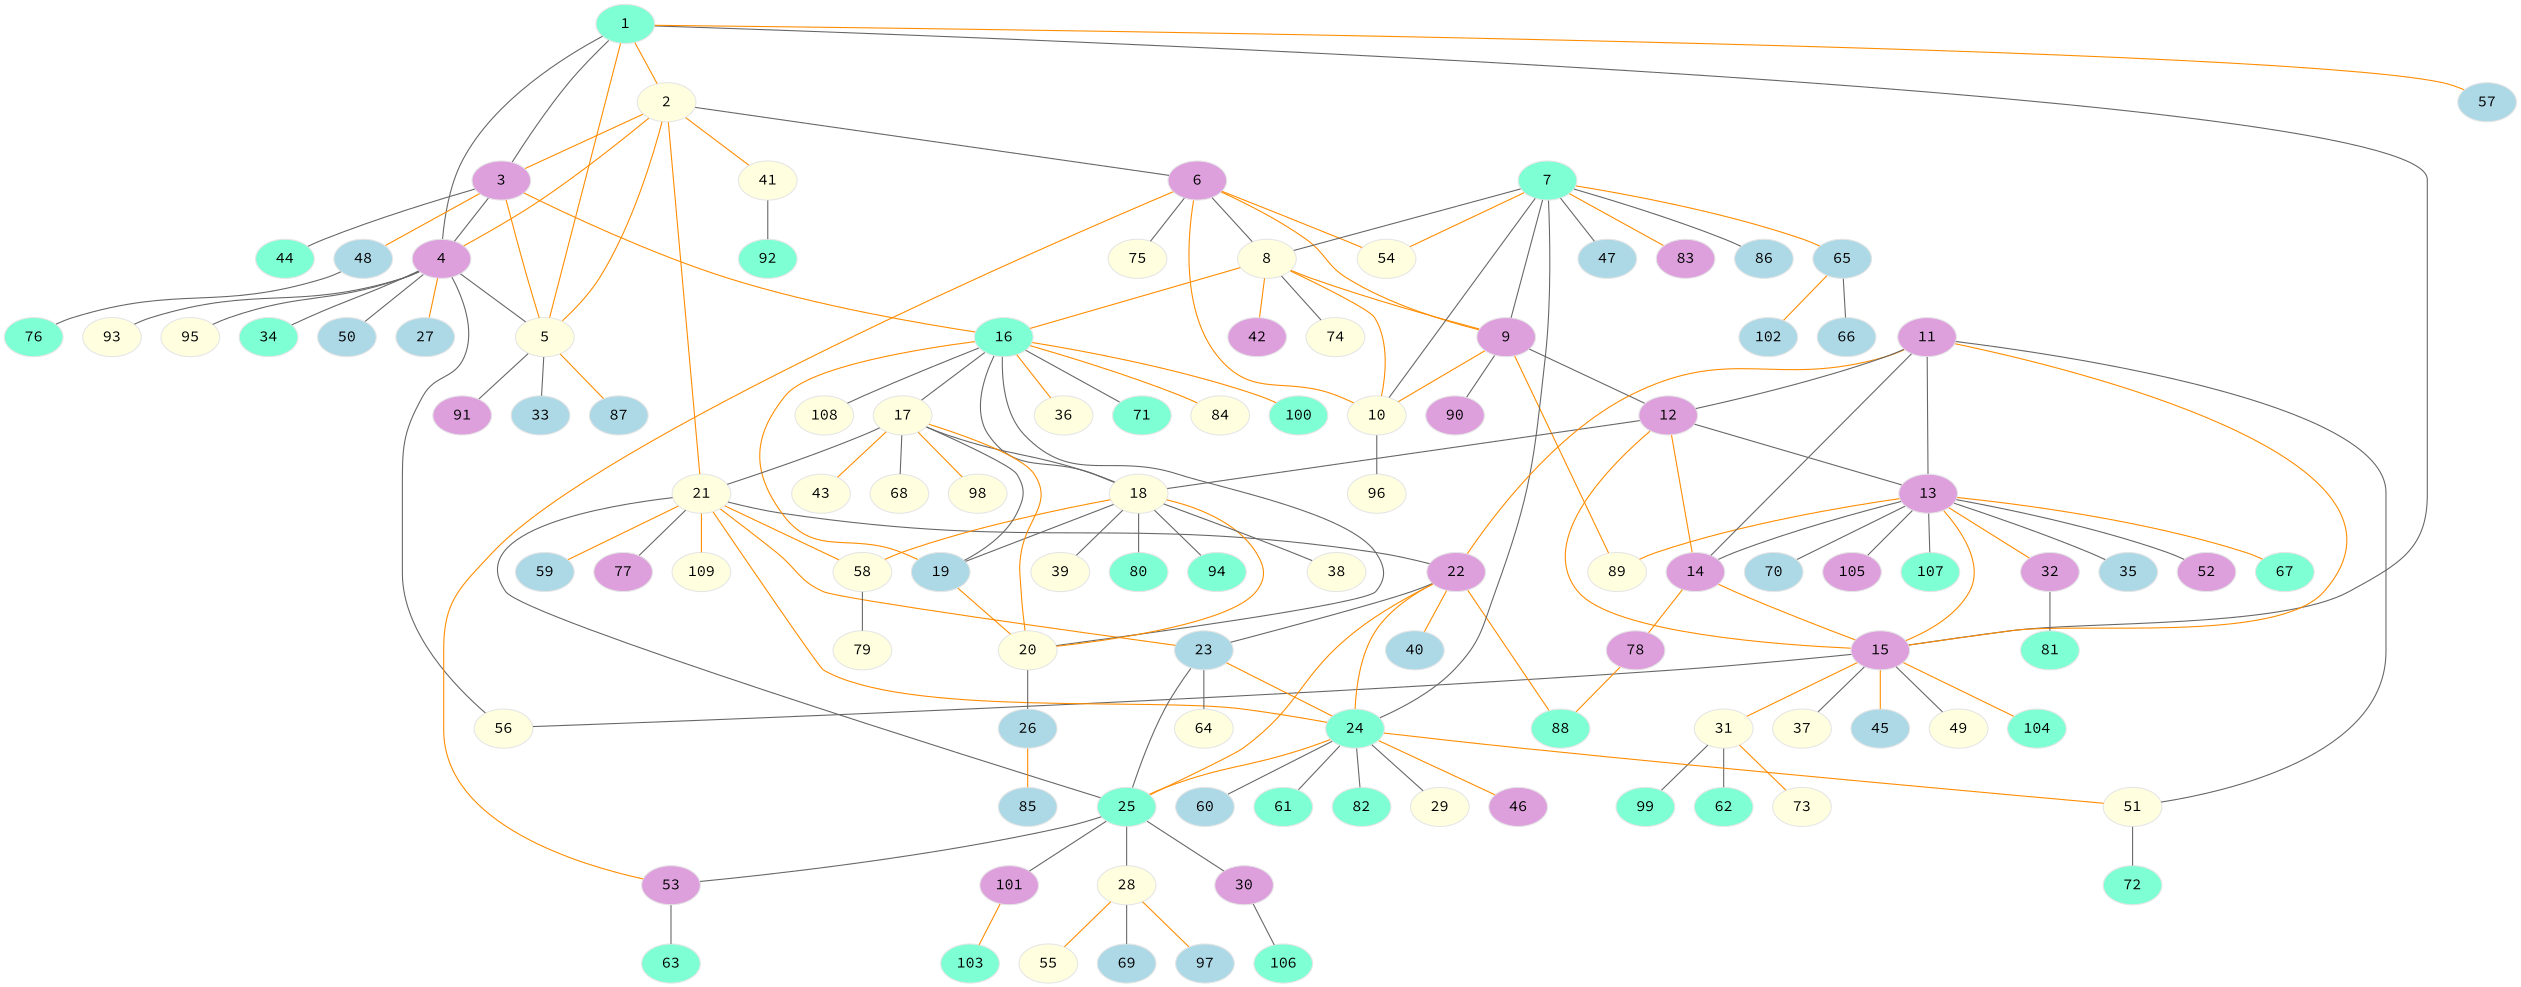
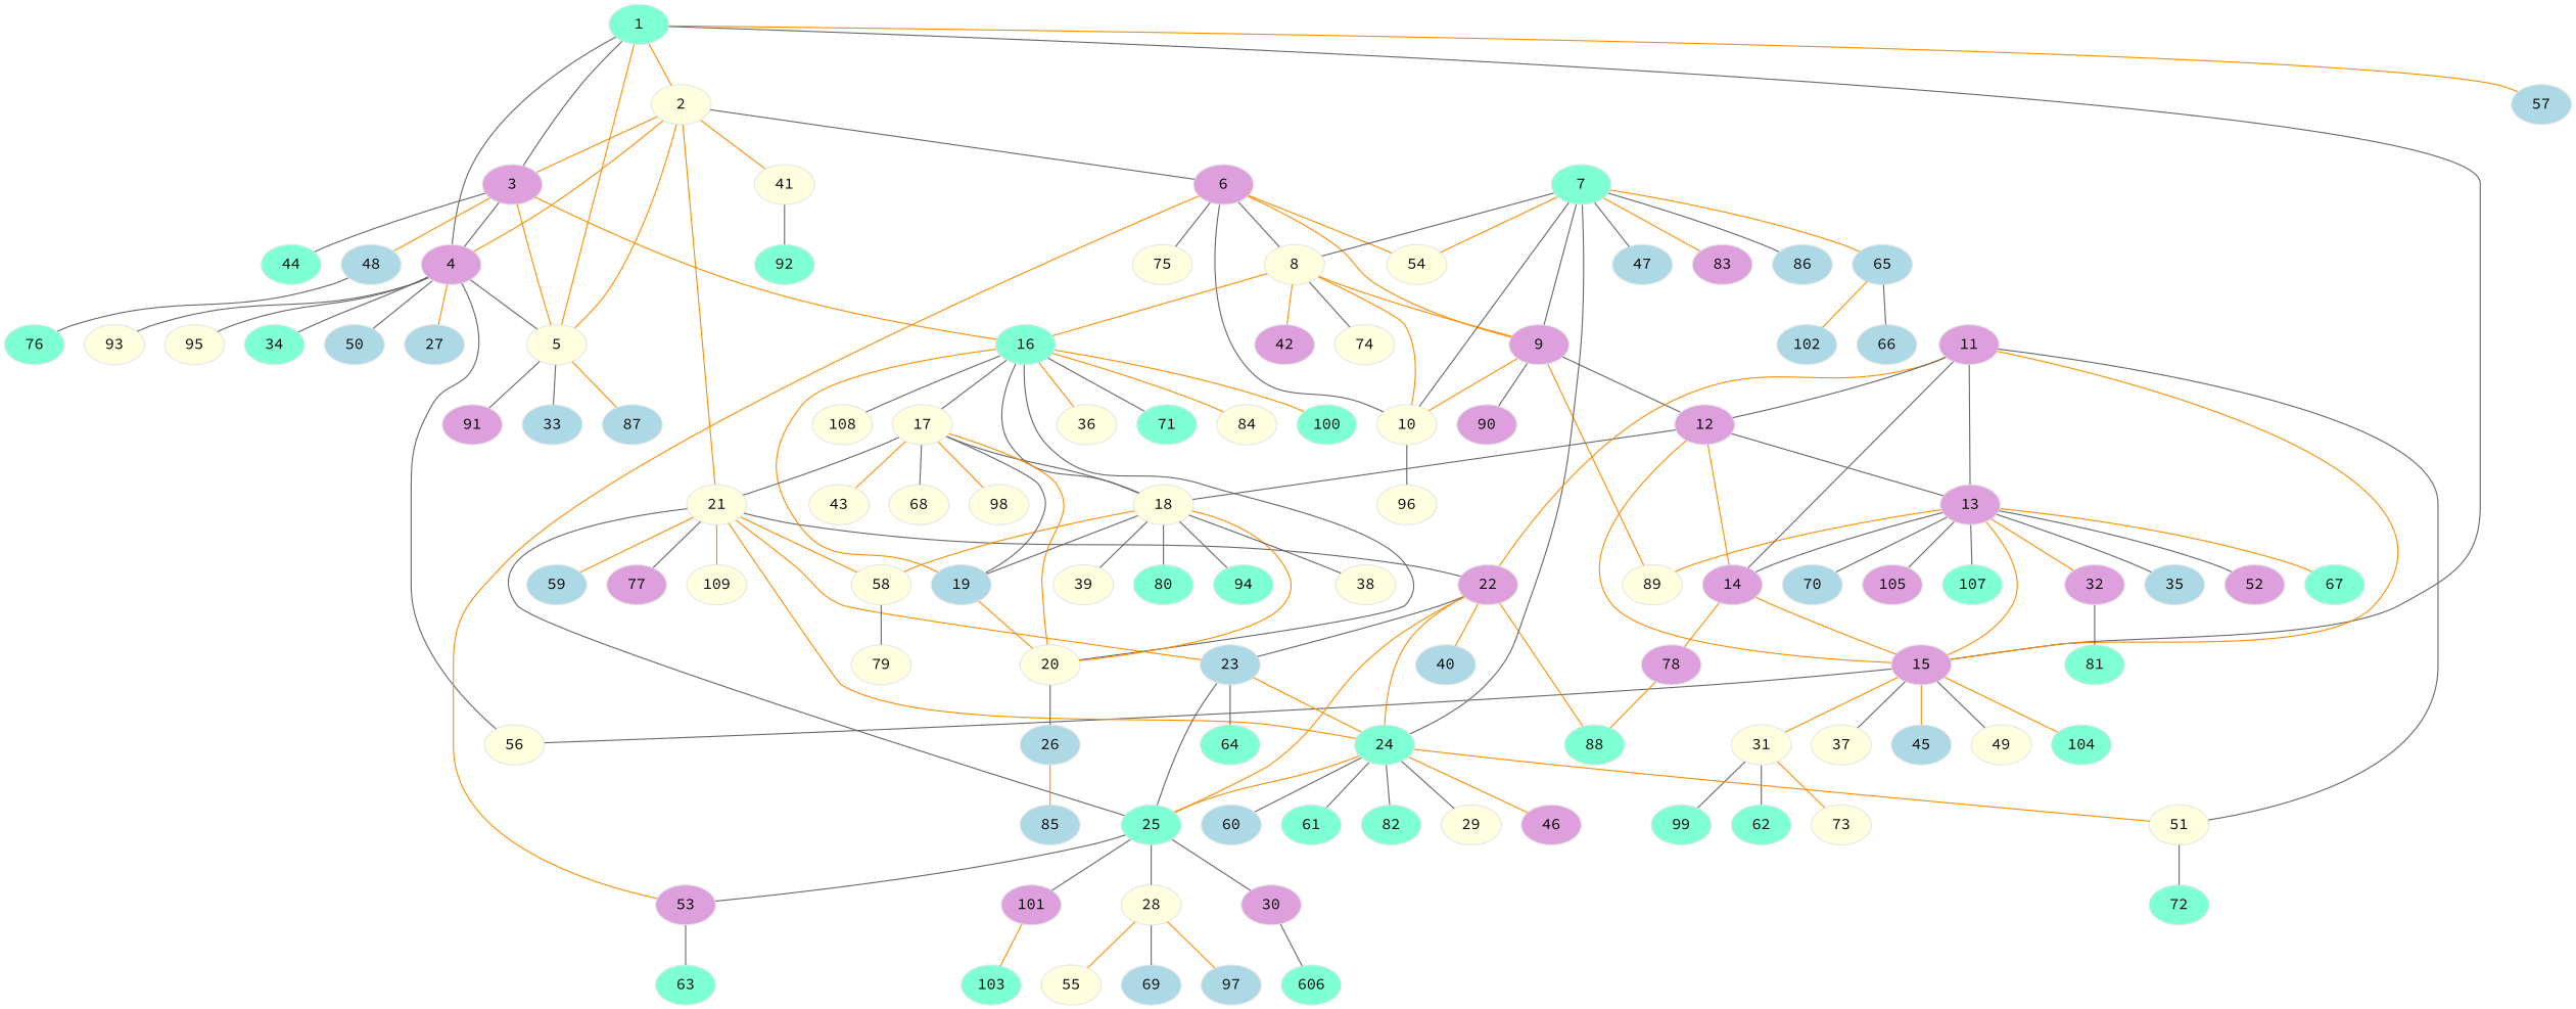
  graph {
    fontname="Source Code Pro"
    node [color=gray90 fillcolor=lightyellow fontname="Source Code Pro" style=filled]
    edge [color=gray40 fontname="Source Code Pro"]
    1 [fillcolor=aquamarine]
    2
    3 [fillcolor=plum]
    4 [fillcolor=plum]
    5
    15 [fillcolor=plum]
    57 [fillcolor=lightblue]
    6 [fillcolor=plum]
    21
    41
    16 [fillcolor=aquamarine]
    44 [fillcolor=aquamarine]
    48 [fillcolor=lightblue]
    27 [fillcolor=lightblue]
    34 [fillcolor=aquamarine]
    50 [fillcolor=lightblue]
    56
    93
    95
    33 [fillcolor=lightblue]
    87 [fillcolor=lightblue]
    91 [fillcolor=plum]
    31
    37
    45 [fillcolor=lightblue]
    49
    104 [fillcolor=aquamarine]
    8
    9 [fillcolor=plum]
    10
    53 [fillcolor=plum]
    75
    54
    24 [fillcolor=aquamarine]
    22 [fillcolor=plum]
    58
    23 [fillcolor=lightblue]
    25 [fillcolor=aquamarine]
    59 [fillcolor=lightblue]
    77 [fillcolor=plum]
    109
    92 [fillcolor=aquamarine]
    18
    17
    19 [fillcolor=lightblue]
    20
    36
    71 [fillcolor=aquamarine]
    84
    100 [fillcolor=aquamarine]
    108
    76 [fillcolor=aquamarine]
    7 [fillcolor=aquamarine]
    47 [fillcolor=lightblue]
    65 [fillcolor=lightblue]
    83 [fillcolor=plum]
    86 [fillcolor=lightblue]
    42 [fillcolor=plum]
    74
    12 [fillcolor=plum]
    89
    90 [fillcolor=plum]
    96
    63 [fillcolor=aquamarine]
    51
    29
    46 [fillcolor=plum]
    60 [fillcolor=lightblue]
    61 [fillcolor=aquamarine]
    82 [fillcolor=aquamarine]
    66 [fillcolor=lightblue]
    102 [fillcolor=lightblue]
    13 [fillcolor=plum]
    14 [fillcolor=plum]
    11 [fillcolor=plum]
    32 [fillcolor=plum]
    35 [fillcolor=lightblue]
    52 [fillcolor=plum]
    67 [fillcolor=aquamarine]
    70 [fillcolor=lightblue]
    105 [fillcolor=plum]
    107 [fillcolor=aquamarine]
    78 [fillcolor=plum]
    40 [fillcolor=lightblue]
    88 [fillcolor=aquamarine]
    72 [fillcolor=aquamarine]
    38
    39
    80 [fillcolor=aquamarine]
    94 [fillcolor=aquamarine]
    81 [fillcolor=aquamarine]
    62 [fillcolor=aquamarine]
    73
    99 [fillcolor=aquamarine]
    43
    68
    98
    26 [fillcolor=lightblue]
    79
    85 [fillcolor=lightblue]
-   64
+   64 [fillcolor=aquamarine]
    28
    30 [fillcolor=plum]
    101 [fillcolor=plum]
    55
    69 [fillcolor=lightblue]
    97 [fillcolor=lightblue]
-   106 [fillcolor=aquamarine]
+   106 [fillcolor=aquamarine label=606]
    103 [fillcolor=aquamarine]
    1 -- 2 [color=darkorange]
    1 -- 3
    1 -- 4
    1 -- 5 [color=darkorange]
    1 -- 15
    1 -- 57 [color=darkorange]
    2 -- 3 [color=darkorange]
    2 -- 4 [color=darkorange]
    2 -- 5 [color=darkorange]
    2 -- 6
    2 -- 21 [color=darkorange]
    2 -- 41 [color=darkorange]
    3 -- 4
    3 -- 5 [color=darkorange]
    3 -- 16 [color=darkorange]
    3 -- 44
    3 -- 48 [color=darkorange]
    4 -- 5
    4 -- 27 [color=darkorange]
    4 -- 34
    4 -- 50
    4 -- 56
    4 -- 93
    4 -- 95
    5 -- 33
    5 -- 87 [color=darkorange]
    5 -- 91
    15 -- 56
    15 -- 31 [color=darkorange]
    15 -- 37
    15 -- 45 [color=darkorange]
    15 -- 49
    15 -- 104 [color=darkorange]
    6 -- 8
    6 -- 9 [color=darkorange]
-   6 -- 10 [color=darkorange]
+   6 -- 10
    6 -- 53 [color=darkorange]
    6 -- 75
    6 -- 54 [color=darkorange]
    21 -- 24 [color=darkorange]
    21 -- 22
    21 -- 58 [color=darkorange]
    21 -- 23 [color=darkorange]
    21 -- 25
    21 -- 59 [color=darkorange]
    21 -- 77
    21 -- 109 [color=darkorange]
    41 -- 92
    16 -- 18
    16 -- 17
    16 -- 19 [color=darkorange]
    16 -- 20
    16 -- 36 [color=darkorange]
    16 -- 71
    16 -- 84 [color=darkorange]
    16 -- 100 [color=darkorange]
    16 -- 108
    48 -- 76
    31 -- 62
    31 -- 73 [color=darkorange]
    31 -- 99
    8 -- 16 [color=darkorange]
    8 -- 9 [color=darkorange]
    8 -- 10 [color=darkorange]
    8 -- 42 [color=darkorange]
    8 -- 74
    9 -- 10 [color=darkorange]
    9 -- 12
    9 -- 89 [color=darkorange]
    9 -- 90
    10 -- 96
    53 -- 63
    24 -- 25 [color=darkorange]
    24 -- 51 [color=darkorange]
    24 -- 29
    24 -- 46 [color=darkorange]
    24 -- 60
    24 -- 61
    24 -- 82
    22 -- 24 [color=darkorange]
    22 -- 23
    22 -- 25 [color=darkorange]
    22 -- 40 [color=darkorange]
    22 -- 88 [color=darkorange]
    58 -- 79
    23 -- 24 [color=darkorange]
    23 -- 25
    23 -- 64
    25 -- 53
    25 -- 28
    25 -- 30
    25 -- 101
    18 -- 58 [color=darkorange]
    18 -- 19
    18 -- 20 [color=darkorange]
    18 -- 38
    18 -- 39
    18 -- 80
    18 -- 94
    17 -- 21
    17 -- 18
    17 -- 19
    17 -- 20 [color=darkorange]
    17 -- 43 [color=darkorange]
    17 -- 68
    17 -- 98 [color=darkorange]
    19 -- 20 [color=darkorange]
    20 -- 26
    7 -- 8
    7 -- 9
    7 -- 10
    7 -- 54 [color=darkorange]
    7 -- 24
    7 -- 47
    7 -- 65 [color=darkorange]
    7 -- 83 [color=darkorange]
    7 -- 86
    65 -- 66
    65 -- 102 [color=darkorange]
    12 -- 15 [color=darkorange]
    12 -- 18
    12 -- 13
    12 -- 14 [color=darkorange]
    51 -- 72
    13 -- 15 [color=darkorange]
    13 -- 89 [color=darkorange]
    13 -- 14
    13 -- 32 [color=darkorange]
    13 -- 35
    13 -- 52
    13 -- 67 [color=darkorange]
    13 -- 70
    13 -- 105
    13 -- 107
    14 -- 15 [color=darkorange]
    14 -- 78 [color=darkorange]
    11 -- 15 [color=darkorange]
    11 -- 22 [color=darkorange]
    11 -- 12
    11 -- 51
    11 -- 13
    11 -- 14
    32 -- 81
    78 -- 88 [color=darkorange]
    26 -- 85 [color=darkorange]
    28 -- 55 [color=darkorange]
    28 -- 69
    28 -- 97 [color=darkorange]
    30 -- 106
    101 -- 103 [color=darkorange]
  }
